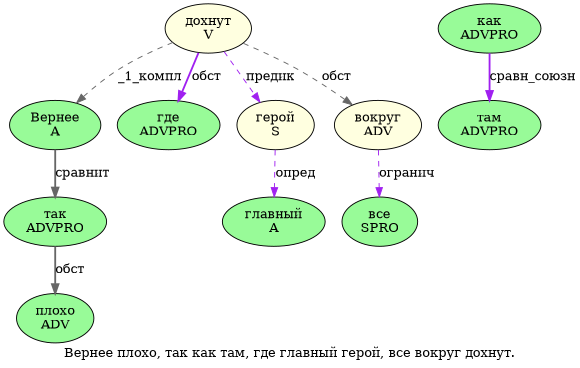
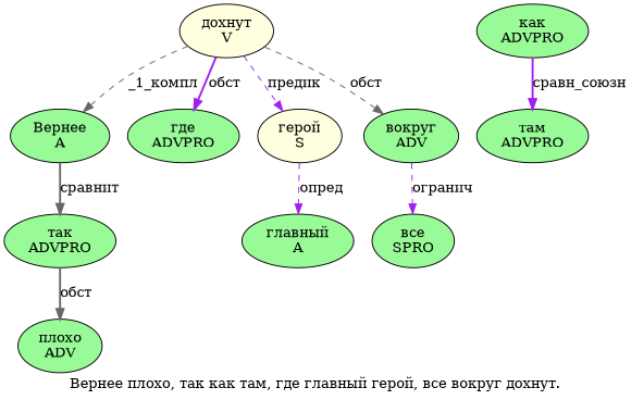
  digraph {
    label="Вернее плохо, так как там, где главный герой, все вокруг дохнут."
    node [fillcolor=palegreen penwidth=1 shape=ellipse style=filled]
    edge [color=purple style=dashed]
    n1 [label="Вернее\nA"]
    n2 [label="так\nADVPRO"]
    n3 [label="плохо\nADV"]
    n4 [label="как\nADVPRO"]
    n5 [label="там\nADVPRO"]
    n6 [label="где\nADVPRO"]
    n7 [label="главный\nA"]
    n8 [fillcolor=lightyellow label="герой\nS"]
    n9 [label="все\nSPRO"]
-   n10 [fillcolor=lightyellow label="вокруг\nADV"]
+   n10 [label="вокруг\nADV"]
    n11 [fillcolor=lightyellow label="дохнут\nV"]
    n1 -> n2 [color=gray40 label="сравнит" style=bold]
    n2 -> n3 [color=gray40 label="обст" style=bold]
    n4 -> n5 [label="сравн_союзн" style=bold]
    n8 -> n7 [label="опред"]
    n10 -> n9 [label="огранич"]
    n11 -> n1 [color=gray40 label="_1_компл"]
    n11 -> n6 [label="обст" style=bold]
    n11 -> n8 [label="предик"]
    n11 -> n10 [color=gray40 label="обст"]
  }
